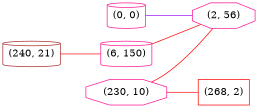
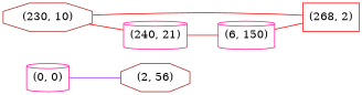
  graph {
    rankdir=LR
    node [color=deeppink shape=cylinder]
    edge [color=red weight=1]
    "(0, 0)"
-   "(2, 56)" [shape=octagon]
-   "(230, 10)" [shape=octagon]
+   "(2, 56)" [color=brown shape=octagon]
+   "(230, 10)" [color=brown shape=octagon]
    n4 [color=red label="(268, 2)" shape=box]
-   "(240, 21)" [color=brown]
+   "(240, 21)"
    "(6, 150)"
    "(0, 0)" -- "(2, 56)" [color=purple weight=4]
    "(230, 10)" -- n4
-   "(230, 10)" -- "(2, 56)"
+   "(230, 10)" -- "(240, 21)"
    "(240, 21)" -- "(6, 150)"
-   "(6, 150)" -- "(2, 56)"
+   "(6, 150)" -- n4
  }
